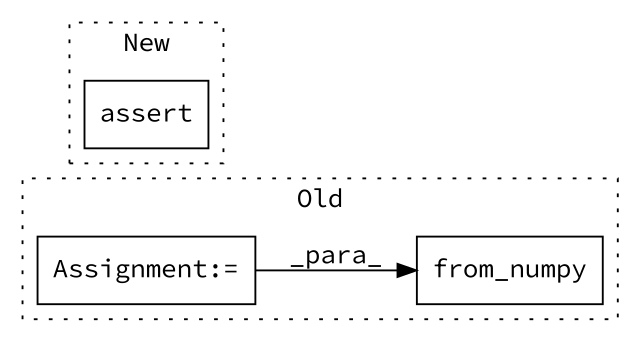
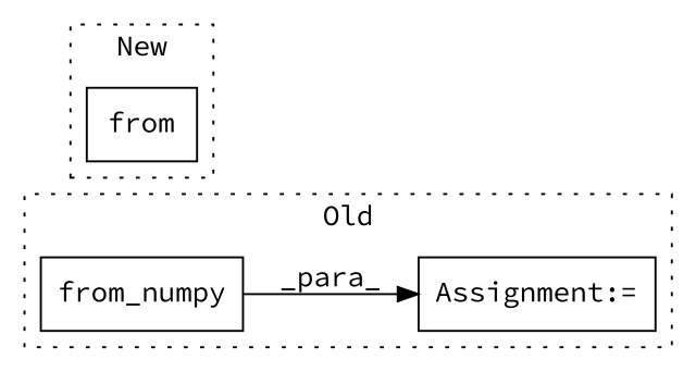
  digraph {
    rankdir=LR
    fontname="Source Code Pro"
    node [a=32 shape=box fontname="Source Code Pro"]
    n1 [l="11,1" label=from_numpy s="2237,2254"]
    n2 [a=7 l=1 label="Assignment:=" s=2230]
-   n3 [l="12,1" label=assert s="4251,4304"]
+   n3 [l="12,1" label=from s="4251,4304"]
    subgraph cluster_1 {
      label=Old
      style=dotted
      n1
      n2
    }
    subgraph cluster_2 {
      label=New
      style=dotted
      n3
    }
-   n2 -> n1 [label=_para_ fontname="Source Code Pro"]
+   n1 -> n2 [label=_para_ fontname="Source Code Pro"]
  }
